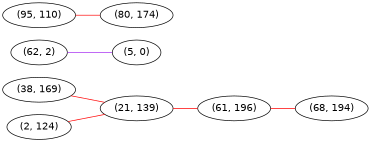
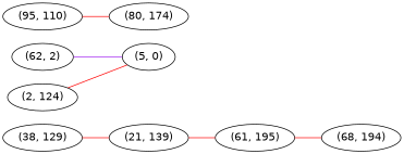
  graph {
    fontname="DejaVu Sans"
    rankdir=LR
    node [fontname="DejaVu Sans"]
    edge [color=red fontname="DejaVu Sans" weight=1]
-   "(38, 169)"
+   "(38, 169)" [label="(38, 129)"]
    "(21, 139)"
-   "(61, 195)" [label="(61, 196)"]
+   "(61, 195)"
    "(68, 194)"
    n5 [label="(5, 0)"]
    "(62, 2)"
    "(2, 124)"
    "(95, 110)"
    "(80, 174)"
    "(38, 169)" -- "(21, 139)"
    "(21, 139)" -- "(61, 195)"
    "(61, 195)" -- "(68, 194)"
    "(62, 2)" -- n5 [color=purple weight=4]
-   "(2, 124)" -- "(21, 139)"
+   "(2, 124)" -- n5
    "(95, 110)" -- "(80, 174)"
  }
